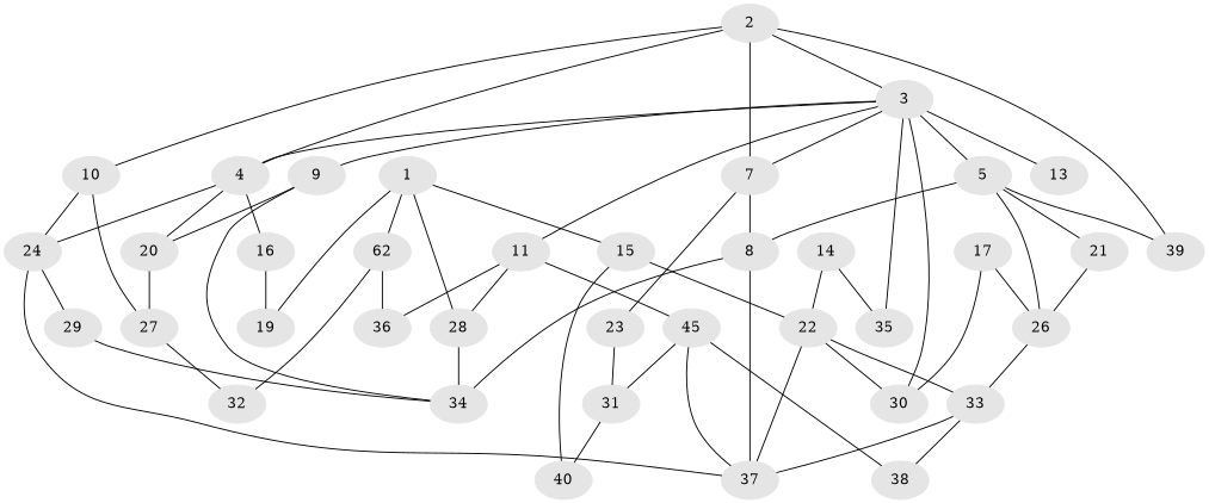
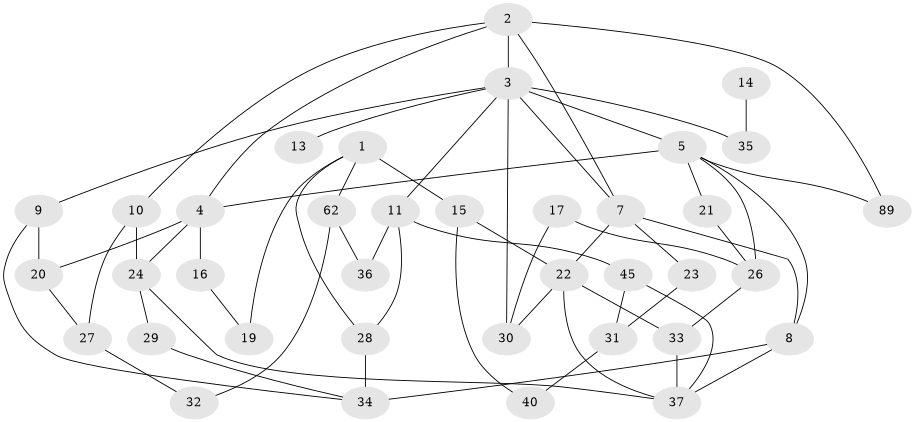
  graph {
    node [color=gray90 style=filled]
    edge [weight=1.0]
    n1 [label=62]
    1
    15
    19
    28
    8
    34
    37
    36
    32
    22
    40
    2
    3
    4
    7
    10
-   39
+   39 [label=89]
    30
    5
    9
    11
    13
    35
    16
    20
    24
    23
    27
    21
    26
    n32 [label=45]
    33
    31
    29
-   38
    14
    17
    n1 -- 36
    n1 -- 32
    1 -- n1
    1 -- 15
    1 -- 19
    1 -- 28
    15 -- 22 [weight=2.0]
    15 -- 40
    28 -- 34 [weight=2.0]
    8 -- 34
    8 -- 37
    22 -- 37
    22 -- 30
    22 -- 33
    2 -- 3
    2 -- 4
    2 -- 7
    2 -- 10
    2 -- 39
-   3 -- 4
+   5 -- 4
    3 -- 7
    3 -- 30 [weight=2.0]
    3 -- 5 [weight=2.0]
    3 -- 9
    3 -- 11
    3 -- 13 [weight=2.0]
    3 -- 35
    4 -- 16
    4 -- 20
    4 -- 24
    7 -- 8
    7 -- 23
    10 -- 24
    10 -- 27
    5 -- 8
    5 -- 39
    5 -- 21
    5 -- 26
    9 -- 34
    9 -- 20
    11 -- 28
    11 -- 36
    11 -- n32
    16 -- 19
    20 -- 27
    24 -- 37
    24 -- 29
    23 -- 31
    27 -- 32
    21 -- 26 [weight=2.0]
    26 -- 33
    n32 -- 37
    n32 -- 31
-   n32 -- 38
    33 -- 37
-   33 -- 38
    31 -- 40
    29 -- 34
-   14 -- 22
+   7 -- 22
    14 -- 35
    17 -- 30
    17 -- 26
  }
